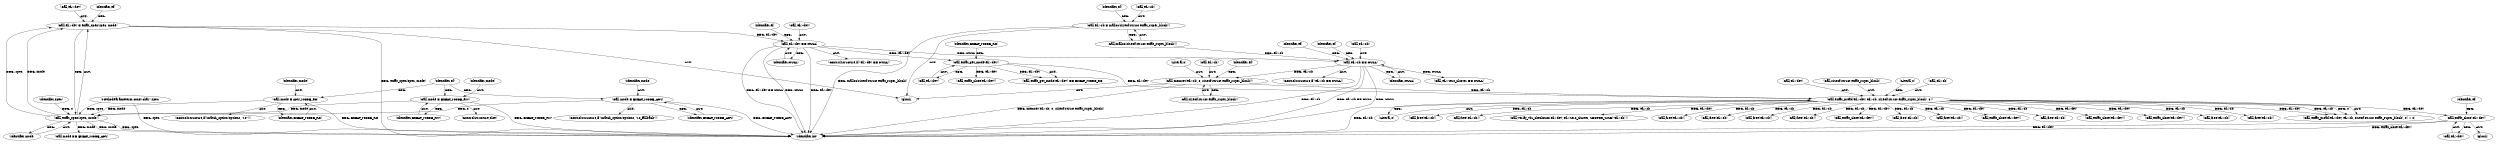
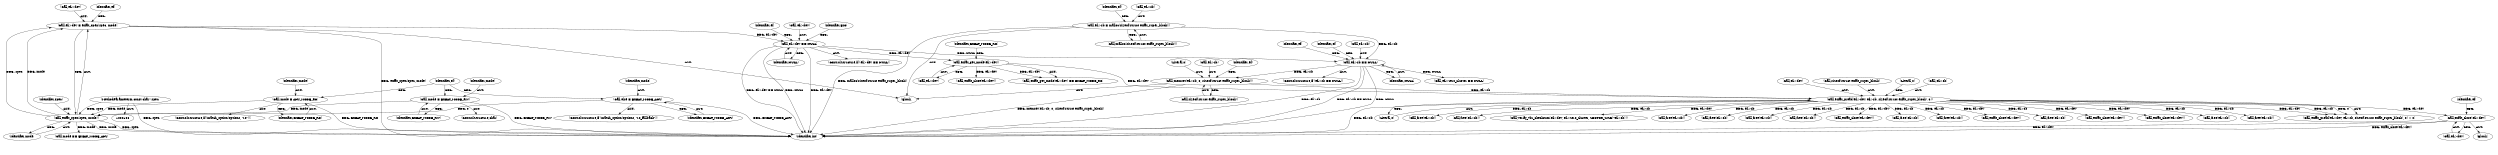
  digraph {
    n1 [label="(Call,exfat_close(ef->dev))"]
    n2 [label="(Block,)"]
    n3 [label="(Identifier,int)"]
    n4 [label="(Call,ef->dev)"]
    n5 [label="(Call,exfat_pread(ef->dev, ef->sb, sizeof(struct exfat_super_block), 0))"]
    n6 [label="(Call,exfat_close(ef->dev))"]
    n7 [label="(Call,free(ef->sb))"]
    n8 [label="(Call,free(ef->sb))"]
    n9 [label="(Call,exfat_pread(ef->dev, ef->sb, sizeof(struct exfat_super_block), 0) < 0)"]
    n10 [label="(Literal,0)"]
    n11 [label="(Call,free(ef->sb))"]
    n12 [label="(Call,free(ef->sb))"]
    n13 [label="(Call,verify_vbr_checksum(ef->dev, ef->zero_cluster, SECTOR_SIZE(*ef->sb)))"]
    n14 [label="(Call,free(ef->sb))"]
    n15 [label="(Call,free(ef->sb))"]
    n16 [label="(Call,free(ef->sb))"]
    n17 [label="(Call,free(ef->sb))"]
    n18 [label="(Call,exfat_close(ef->dev))"]
    n19 [label="(Call,free(ef->sb))"]
    n20 [label="(Call,free(ef->sb))"]
    n21 [label="(Call,exfat_close(ef->dev))"]
    n22 [label="(Call,free(ef->sb))"]
    n23 [label="(Call,exfat_close(ef->dev))"]
    n24 [label="(Call,exfat_get_mode(ef->dev))"]
    n25 [label="(Call,exfat_close(ef->dev))"]
    n26 [label="(Call,exfat_get_mode(ef->dev) == EXFAT_MODE_RO)"]
    n27 [label="(Call,ef->dev)"]
    n28 [label="(Call,ef->dev == NULL)"]
    n29 [label="(Call,ef->sb == NULL)"]
    n30 [label="(ControlStructure,if (ef->dev == NULL))"]
    n31 [label="(Identifier,NULL)"]
    n32 [label="(Call,memset(ef->sb, 0, sizeof(struct exfat_super_block)))"]
    n33 [label="(Identifier,NULL)"]
    n34 [label="(Call,ef->zero_cluster == NULL)"]
    n35 [label="(ControlStructure,if (ef->sb == NULL))"]
    n36 [label="(Call,ef->dev = exfat_open(spec, mode))"]
    n37 [label="(Call,exfat_open(spec, mode))"]
    n38 [label="(Block,)"]
    n39 [label="(Identifier,mode)"]
    n40 [label="(Call,mode == EXFAT_MODE_ANY)"]
    n41 [label="(MethodParameterIn,const char* spec)"]
+   1000106
    n43 [label="(Call,mode = EXFAT_MODE_RW)"]
    n44 [label="(Identifier,EXFAT_MODE_RW)"]
-   n45 [label="(ControlStructure,else)"]
+   n45 [label="(ControlStructure,char)"]
    n46 [label="(Call,mode = ANY_MODE_RO)"]
    n47 [label="(ControlStructure,if (match_option(options, \"ro\")))"]
    n48 [label="(Identifier,EXFAT_MODE_RO)"]
-   n49 [label="(Call,mode = EXFAT_MODE_ANY)"]
+   n49 [label="(Call,else = EXFAT_MODE_ANY)"]
    n50 [label="(ControlStructure,if (match_option(options, \"ro_fallback\")))"]
    n51 [label="(Identifier,EXFAT_MODE_ANY)"]
    n52 [label="(Call,sizeof(struct exfat_super_block))"]
    n53 [label="(Call,ef->sb = malloc(sizeof(struct exfat_super_block)))"]
    n54 [label="(Call,malloc(sizeof(struct exfat_super_block)))"]
    n55 [label="(Identifier,ef)"]
    n56 [label="(Identifier,spec)"]
    n57 [label="(Call,ef->dev)"]
    n58 [label="(Identifier,ef)"]
    n59 [label="(Call,ef->dev)"]
    n60 [label="(Identifier,ef)"]
    n61 [label="(Identifier,EXFAT_MODE_RO)"]
    n62 [label="(Identifier,ef)"]
    n63 [label="(Identifier,ef)"]
    n64 [label="(Identifier,mode)"]
    n65 [label="(Call,ef->sb)"]
    n66 [label="(Call,ef->dev)"]
    n67 [label="(Identifier,mode)"]
    n68 [label="(Call,sizeof(struct exfat_super_block))"]
    n69 [label="(Literal,0)"]
    n70 [label="(Literal,0)"]
    n71 [label="(Identifier,mode)"]
    n72 [label="(Identifier,ef)"]
+   n73 [label="(Identifier,EIO)"]
    n74 [label="(Identifier,ef)"]
    n75 [label="(Call,ef->sb)"]
    n76 [label="(Identifier,ef)"]
    n77 [label="(Call,ef->sb)"]
    n78 [label="(Call,ef->sb)"]
    n1 -> n2 [label="AST: "]
    n1 -> n3 [label="DDG: ef->dev"]
    n1 -> n3 [label="DDG: exfat_close(ef->dev)"]
    n1 -> n4 [label="CFG: "]
    n4 -> n1 [label="AST: "]
    n5 -> n1 [label="DDG: ef->dev"]
    n5 -> n3 [label="DDG: ef->sb"]
    n5 -> n6 [label="DDG: ef->dev"]
    n5 -> n7 [label="DDG: ef->sb"]
    n5 -> n8 [label="DDG: ef->sb"]
    n5 -> n9 [label="AST: "]
    n5 -> n9 [label="DDG: ef->dev"]
    n5 -> n9 [label="DDG: ef->sb"]
    n5 -> n9 [label="DDG: 0"]
    n5 -> n10 [label="CFG: "]
    n5 -> n11 [label="DDG: ef->sb"]
    n5 -> n12 [label="DDG: ef->sb"]
    n5 -> n13 [label="DDG: ef->dev"]
    n5 -> n14 [label="DDG: ef->sb"]
    n5 -> n15 [label="DDG: ef->sb"]
    n5 -> n16 [label="DDG: ef->sb"]
    n5 -> n17 [label="DDG: ef->sb"]
    n5 -> n18 [label="DDG: ef->dev"]
    n5 -> n19 [label="DDG: ef->sb"]
    n5 -> n20 [label="DDG: ef->sb"]
    n5 -> n21 [label="DDG: ef->dev"]
    n5 -> n22 [label="DDG: ef->sb"]
    n5 -> n23 [label="DDG: ef->dev"]
    n10 -> n5 [label="AST: "]
    n24 -> n5 [label="DDG: ef->dev"]
    n24 -> n25 [label="DDG: ef->dev"]
    n24 -> n26 [label="AST: "]
    n24 -> n26 [label="DDG: ef->dev"]
    n24 -> n27 [label="CFG: "]
    n27 -> n24 [label="AST: "]
    n28 -> n3 [label="DDG: ef->dev == NULL"]
    n28 -> n3 [label="DDG: NULL"]
    n28 -> n3 [label="DDG: ef->dev"]
    n28 -> n24 [label="DDG: ef->dev"]
    n28 -> n29 [label="DDG: NULL"]
    n28 -> n30 [label="AST: "]
    n28 -> n31 [label="CFG: "]
    n29 -> n3 [label="DDG: ef->sb"]
    n29 -> n3 [label="DDG: ef->sb == NULL"]
    n29 -> n3 [label="DDG: NULL"]
    n29 -> n32 [label="DDG: ef->sb"]
    n29 -> n33 [label="CFG: "]
    n29 -> n34 [label="DDG: NULL"]
    n29 -> n35 [label="AST: "]
    n31 -> n28 [label="AST: "]
    n32 -> n3 [label="DDG: memset(ef->sb, 0, sizeof(struct exfat_super_block))"]
    n32 -> n5 [label="DDG: ef->sb"]
    n32 -> n38 [label="AST: "]
    n32 -> n52 [label="CFG: "]
    n33 -> n29 [label="AST: "]
    n36 -> n3 [label="DDG: exfat_open(spec, mode)"]
    n36 -> n28 [label="DDG: ef->dev"]
    n36 -> n37 [label="CFG: "]
    n36 -> n38 [label="AST: "]
    n37 -> n3 [label="DDG: spec"]
    n37 -> n3 [label="DDG: mode"]
    n37 -> n36 [label="AST: "]
    n37 -> n36 [label="DDG: spec"]
    n37 -> n36 [label="DDG: mode"]
    n37 -> n39 [label="CFG: "]
    n37 -> n40 [label="DDG: mode"]
    n39 -> n37 [label="AST: "]
    n41 -> n3 [label="DDG: spec"]
    n41 -> n37 [label="DDG: spec"]
+   n41 -> 1000106 [label="AST: "]
    n43 -> n3 [label="DDG: EXFAT_MODE_RW"]
    n43 -> n37 [label="DDG: mode"]
    n43 -> n44 [label="CFG: "]
    n43 -> n45 [label="AST: "]
    n44 -> n43 [label="AST: "]
    n46 -> n3 [label="DDG: EXFAT_MODE_RO"]
    n46 -> n37 [label="DDG: mode"]
    n46 -> n47 [label="AST: "]
    n46 -> n48 [label="CFG: "]
    n48 -> n46 [label="AST: "]
    n49 -> n3 [label="DDG: EXFAT_MODE_ANY"]
    n49 -> n37 [label="DDG: 0"]
    n49 -> n50 [label="AST: "]
    n49 -> n51 [label="CFG: "]
    n51 -> n49 [label="AST: "]
    n52 -> n32 [label="AST: "]
    n53 -> n3 [label="DDG: malloc(sizeof(struct exfat_super_block))"]
-   n54 -> n29 [label="DDG: ef->sb"]
+   n53 -> n29 [label="DDG: ef->sb"]
    n53 -> n38 [label="AST: "]
    n53 -> n54 [label="CFG: "]
    n54 -> n53 [label="AST: "]
    n55 -> n1 [label="CFG: "]
-   n56 -> n37 [label="DDG: 0"]
+   n56 -> n37 [label="AST: "]
    n57 -> n36 [label="AST: "]
    n58 -> n28 [label="CFG: "]
    n59 -> n28 [label="AST: "]
    n60 -> n29 [label="CFG: "]
    n61 -> n24 [label="CFG: "]
    n62 -> n29 [label="CFG: "]
    n63 -> n43 [label="CFG: "]
    n63 -> n46 [label="CFG: "]
    n63 -> n49 [label="CFG: "]
    n64 -> n46 [label="AST: "]
    n65 -> n29 [label="AST: "]
    n66 -> n5 [label="AST: "]
    n67 -> n49 [label="AST: "]
    n68 -> n5 [label="AST: "]
    n69 -> n5 [label="CFG: "]
    n70 -> n32 [label="AST: "]
    n71 -> n43 [label="AST: "]
    n72 -> n53 [label="CFG: "]
+   n73 -> n28 [label="CFG: "]
    n74 -> n36 [label="CFG: "]
    n75 -> n32 [label="AST: "]
    n76 -> n32 [label="CFG: "]
    n77 -> n5 [label="AST: "]
    n78 -> n53 [label="AST: "]
  }
